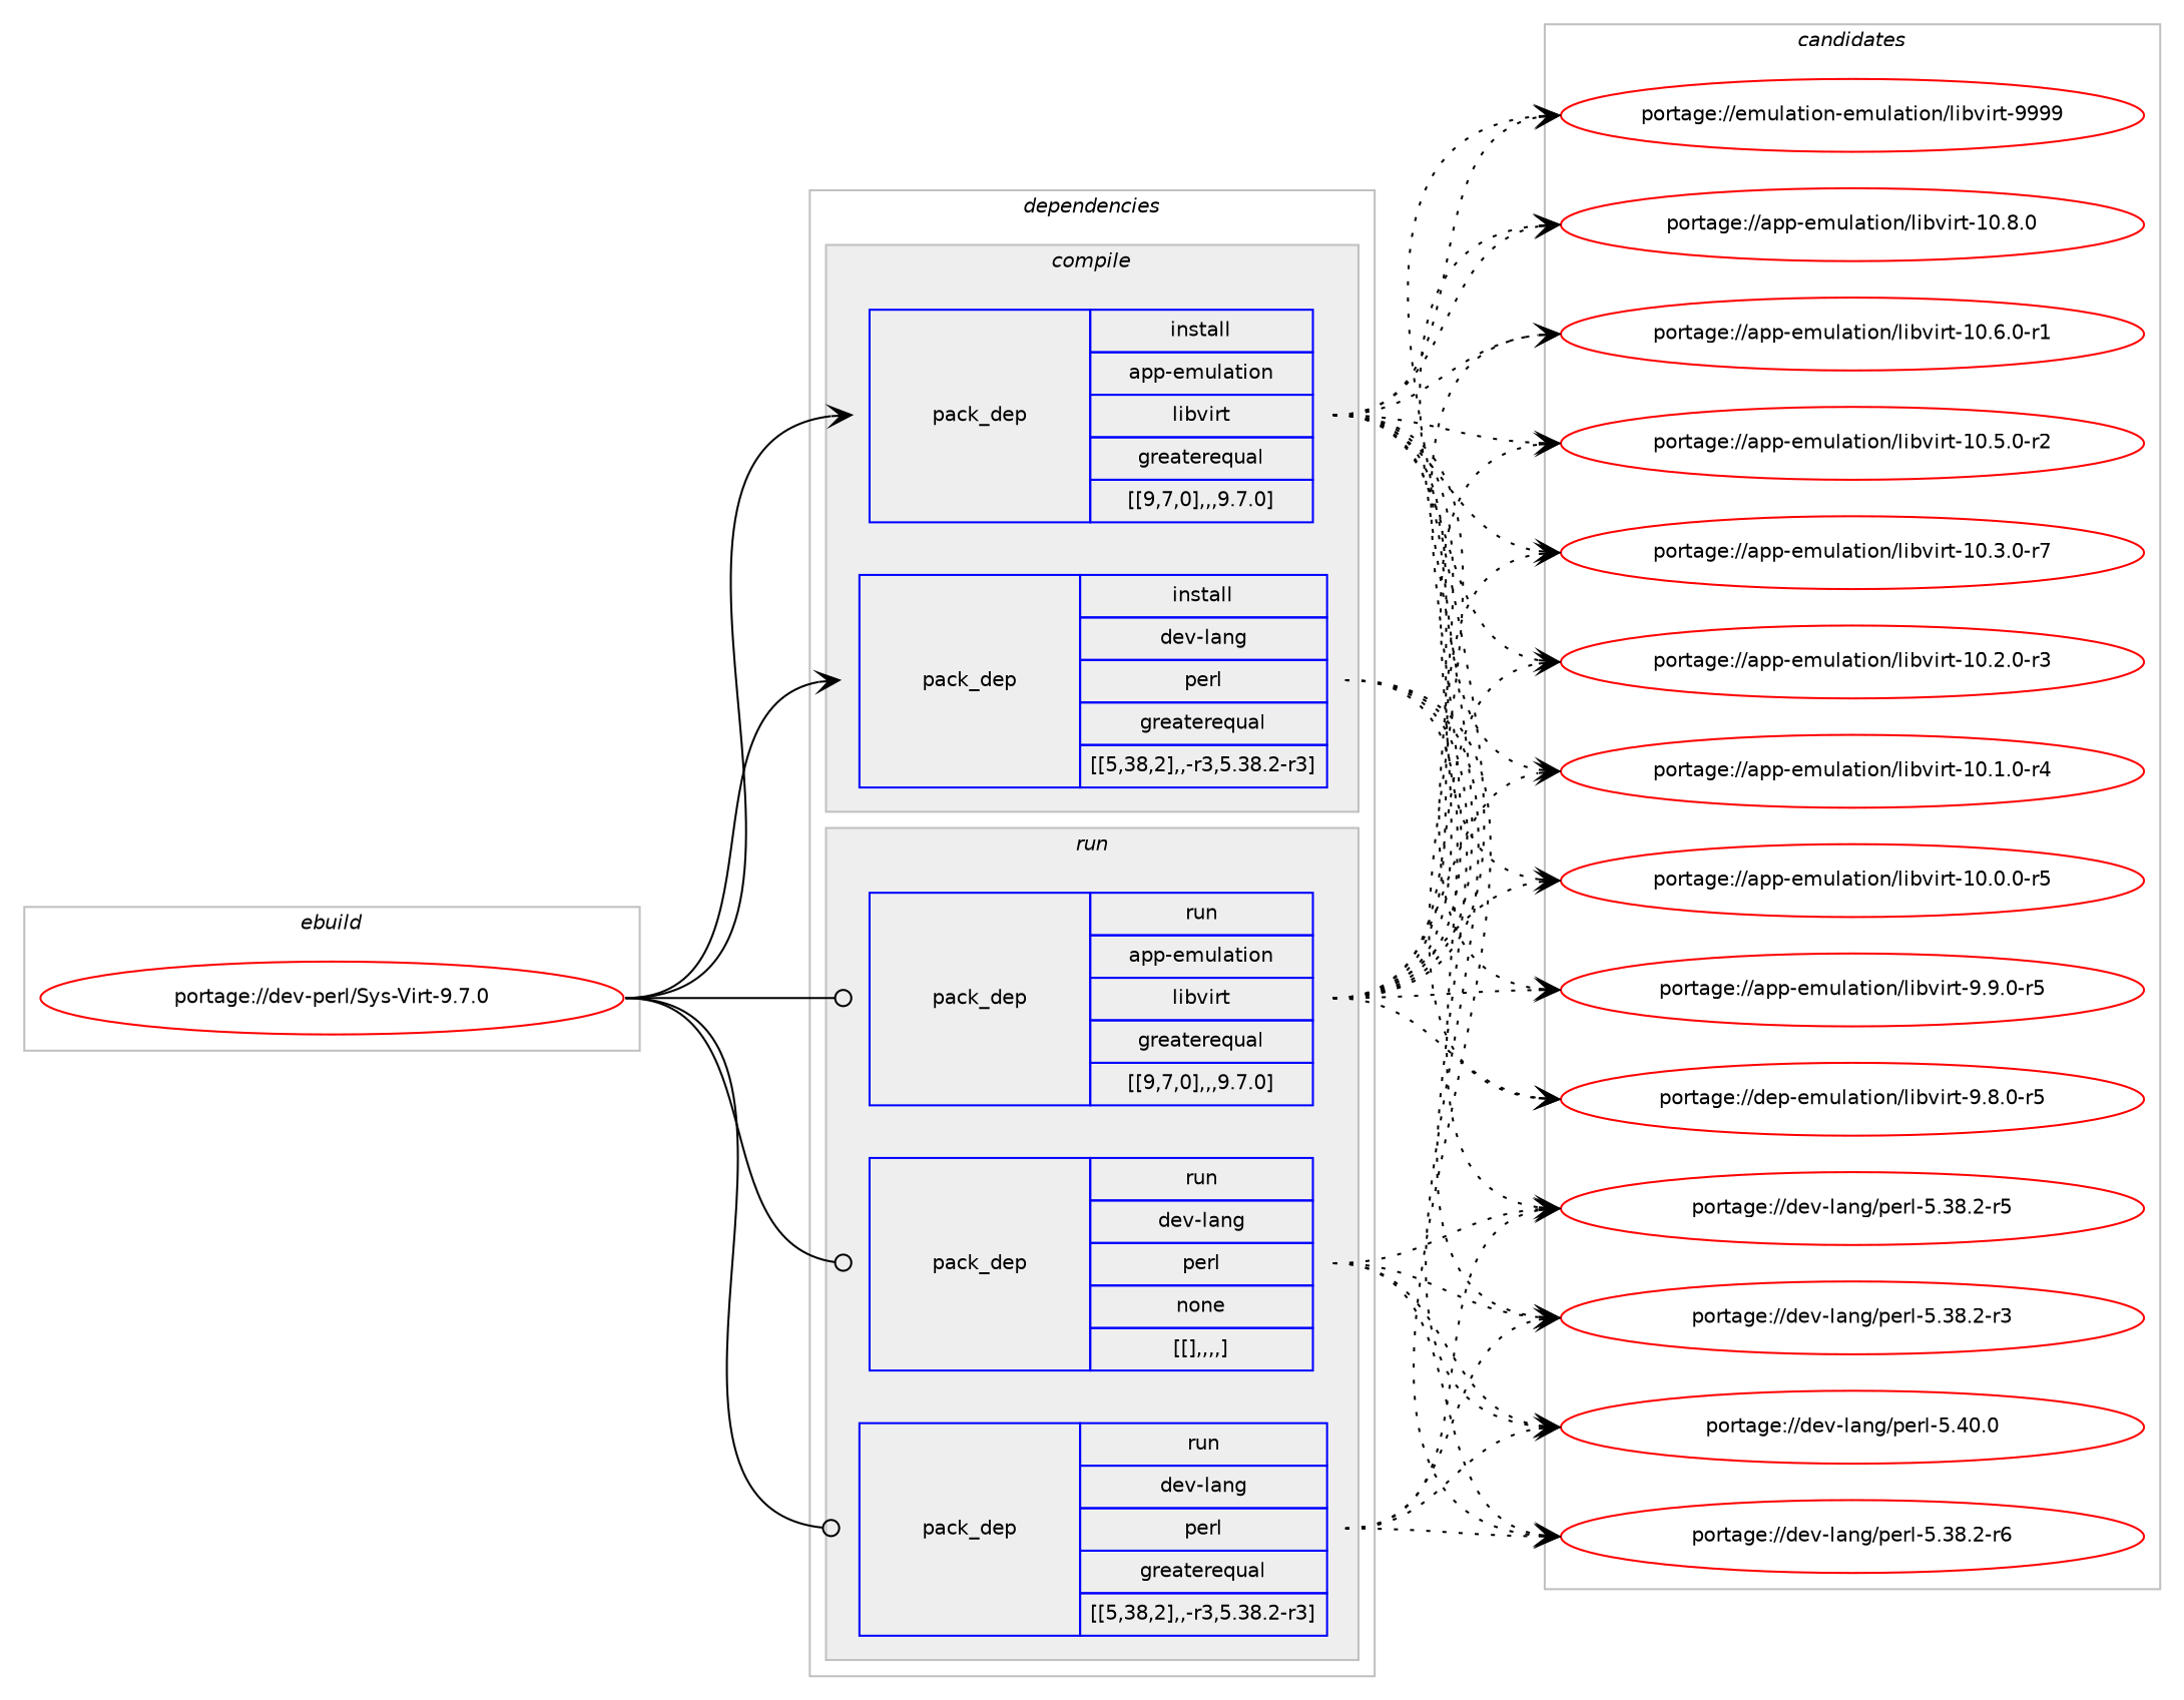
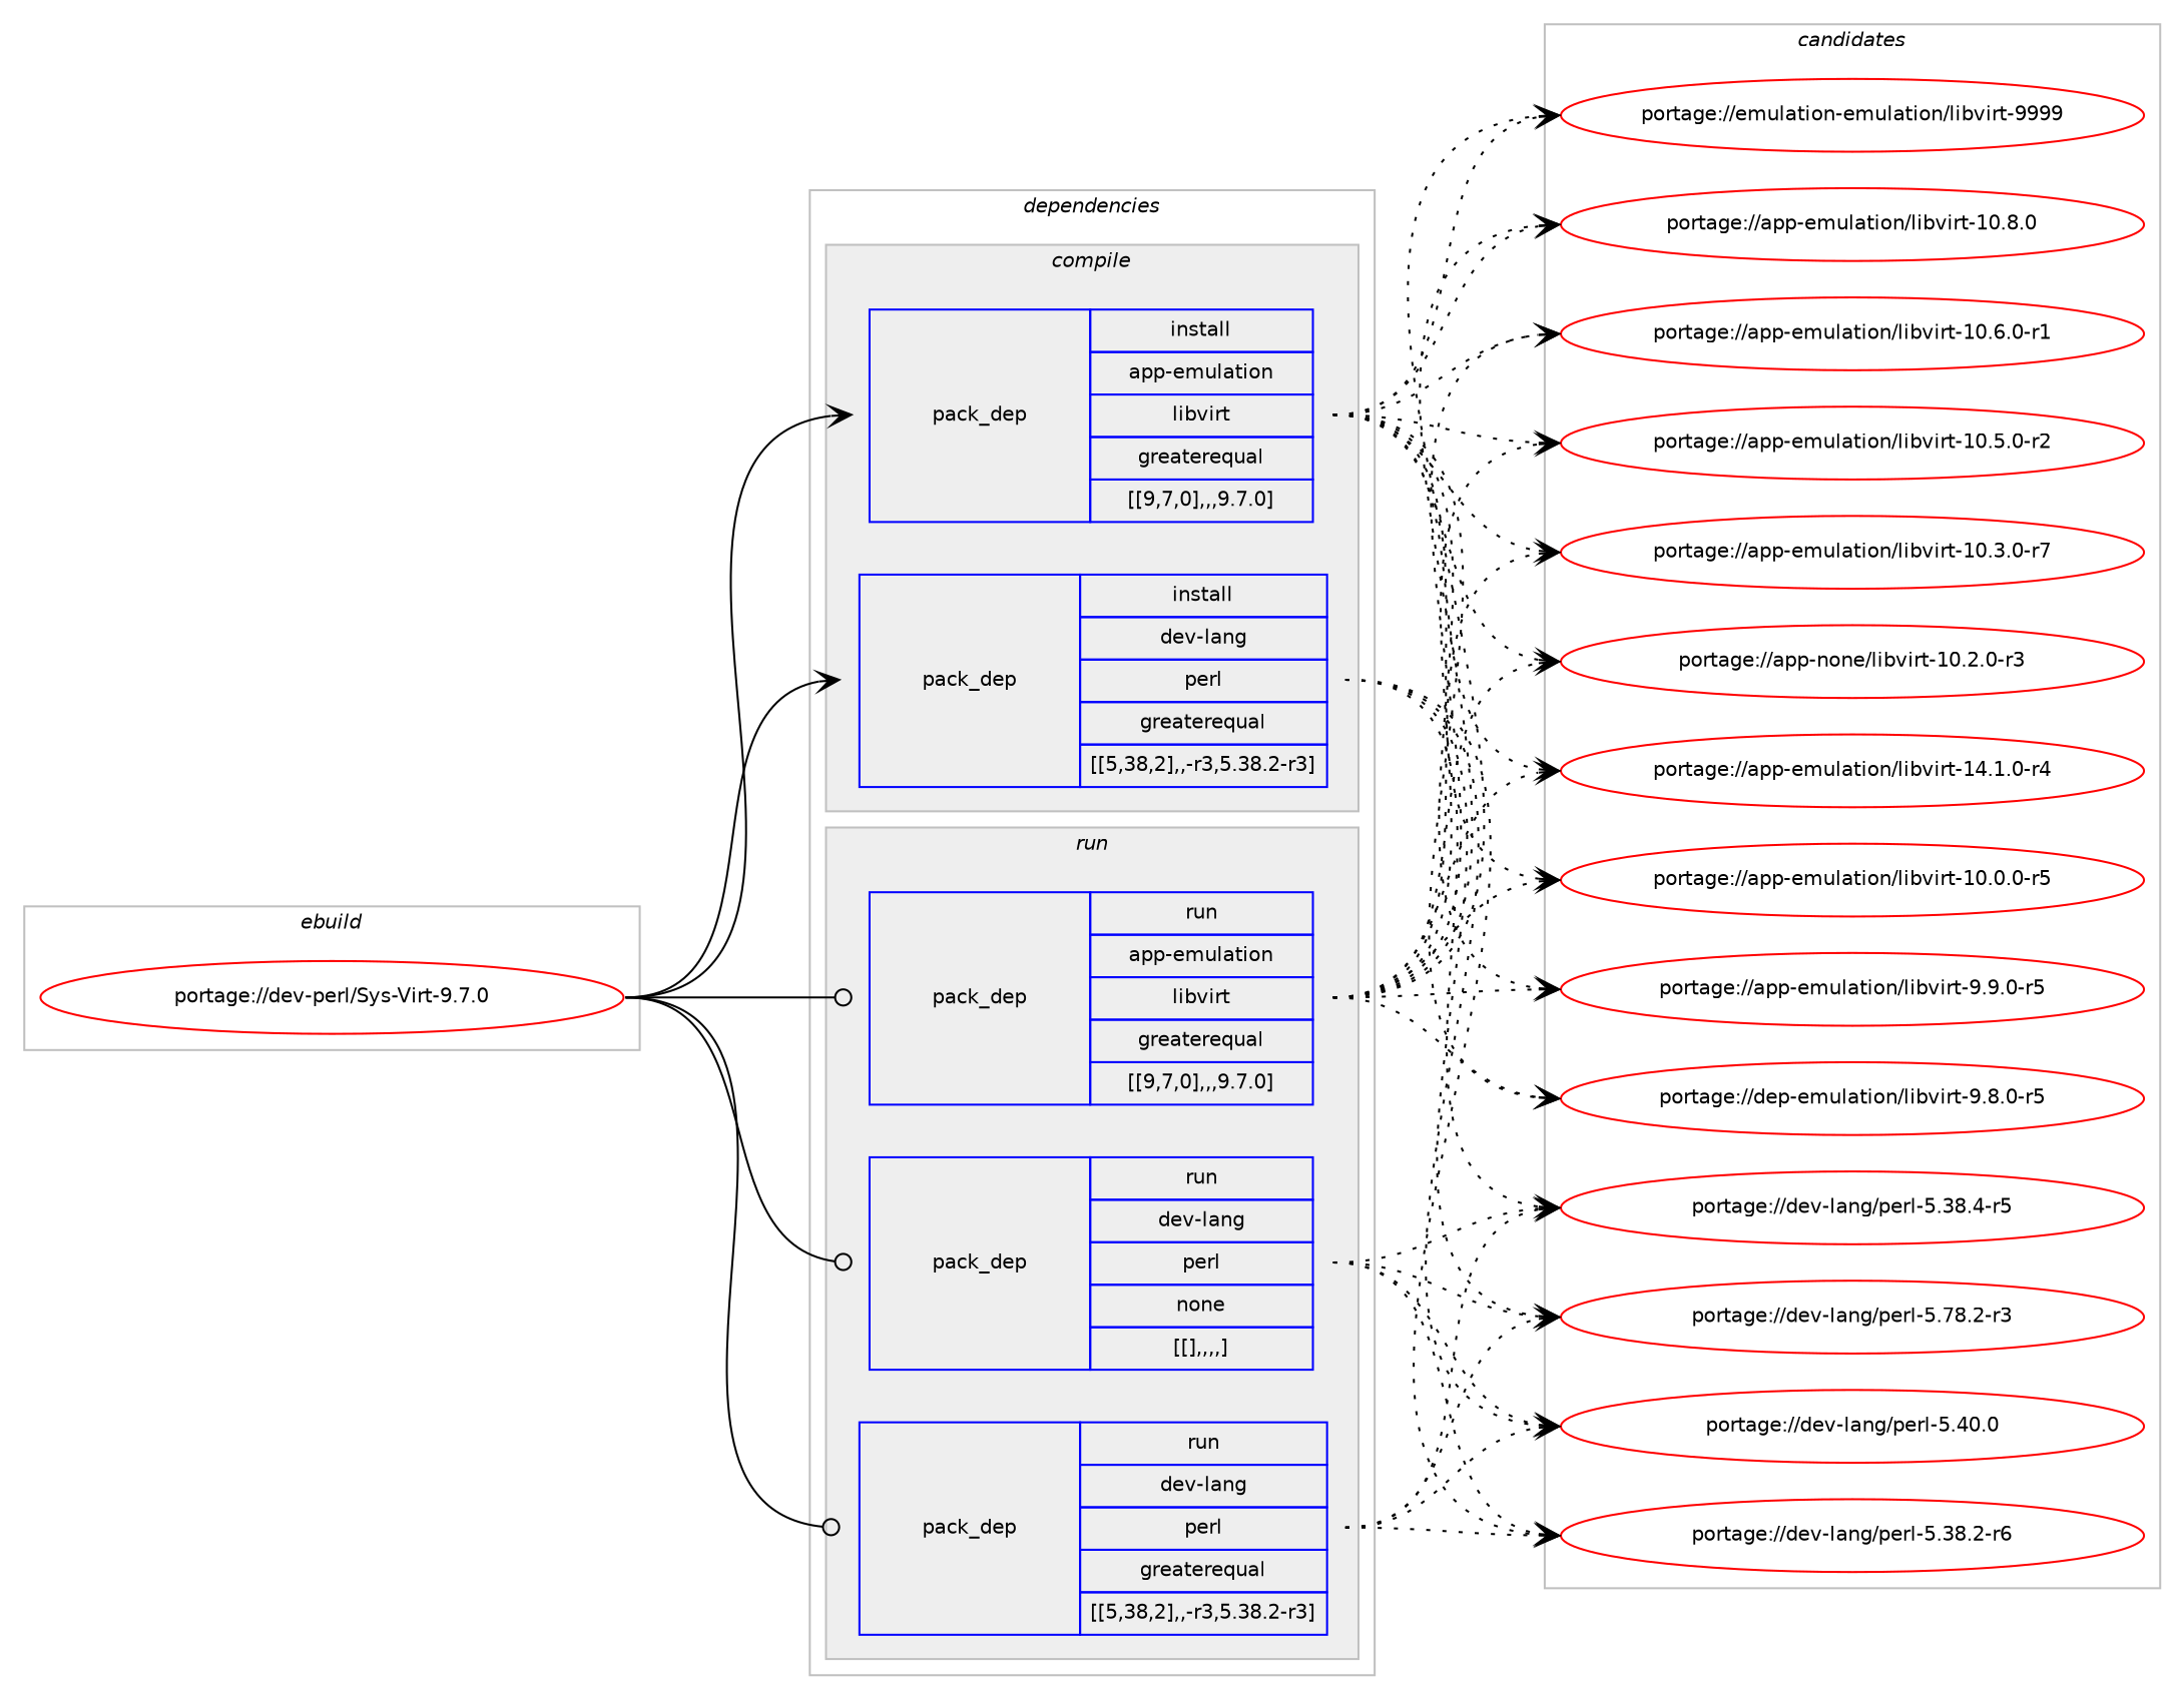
  digraph {
    compound=true
    concentrate=true
    fontname=Helvetica
    fontsize=10
    newrank=true
    rankdir=LR
    ranksep=1.5
    node [color=red fontname=Helvetica fontsize=10]
    edge [arrowhead=vee headport=w style=dotted tailport=e weight=100]
    n1 [label="portage://dev-perl/Sys-Virt-9.7.0" width=4]
    n2 [color=blue label=<<TABLE BORDER="0" CELLBORDER="1" CELLSPACING="0" CELLPADDING="4" WIDTH="220"><TR><TD ROWSPAN="6" CELLPADDING="30">pack_dep</TD></TR><TR><TD WIDTH="110">install</TD></TR><TR><TD>app-emulation</TD></TR><TR><TD>libvirt</TD></TR><TR><TD>greaterequal</TD></TR><TR><TD>[[9,7,0],,,9.7.0]</TD></TR></TABLE>> shape=none]
    n3 [color=blue label=<<TABLE BORDER="0" CELLBORDER="1" CELLSPACING="0" CELLPADDING="4" WIDTH="220"><TR><TD ROWSPAN="6" CELLPADDING="30">pack_dep</TD></TR><TR><TD WIDTH="110">install</TD></TR><TR><TD>dev-lang</TD></TR><TR><TD>perl</TD></TR><TR><TD>greaterequal</TD></TR><TR><TD>[[5,38,2],,-r3,5.38.2-r3]</TD></TR></TABLE>> shape=none]
    n4 [color=blue label=<<TABLE BORDER="0" CELLBORDER="1" CELLSPACING="0" CELLPADDING="4" WIDTH="220"><TR><TD ROWSPAN="6" CELLPADDING="30">pack_dep</TD></TR><TR><TD WIDTH="110">run</TD></TR><TR><TD>app-emulation</TD></TR><TR><TD>libvirt</TD></TR><TR><TD>greaterequal</TD></TR><TR><TD>[[9,7,0],,,9.7.0]</TD></TR></TABLE>> shape=none]
    n5 [color=blue label=<<TABLE BORDER="0" CELLBORDER="1" CELLSPACING="0" CELLPADDING="4" WIDTH="220"><TR><TD ROWSPAN="6" CELLPADDING="30">pack_dep</TD></TR><TR><TD WIDTH="110">run</TD></TR><TR><TD>dev-lang</TD></TR><TR><TD>perl</TD></TR><TR><TD>greaterequal</TD></TR><TR><TD>[[5,38,2],,-r3,5.38.2-r3]</TD></TR></TABLE>> shape=none]
    n6 [color=blue label=<<TABLE BORDER="0" CELLBORDER="1" CELLSPACING="0" CELLPADDING="4" WIDTH="220"><TR><TD ROWSPAN="6" CELLPADDING="30">pack_dep</TD></TR><TR><TD WIDTH="110">run</TD></TR><TR><TD>dev-lang</TD></TR><TR><TD>perl</TD></TR><TR><TD>none</TD></TR><TR><TD>[[],,,,]</TD></TR></TABLE>> shape=none]
    n7 [label="portage://emulation-emulation/libvirt-9999" width=4]
    n8 [label="portage://app-emulation/libvirt-10.8.0" width=4]
    n9 [label="portage://app-emulation/libvirt-10.6.0-r1" width=4]
    n10 [label="portage://app-emulation/libvirt-10.5.0-r2" width=4]
    n11 [label="portage://app-emulation/libvirt-10.3.0-r7" width=4]
-   n12 [label="portage://app-emulation/libvirt-10.2.0-r3" width=4]
-   n13 [label="portage://app-emulation/libvirt-10.1.0-r4" width=4]
+   n12 [label="portage://app-none/libvirt-10.2.0-r3" width=4]
+   n13 [label="portage://app-emulation/libvirt-14.1.0-r4" width=4]
    n14 [label="portage://app-emulation/libvirt-10.0.0-r5" width=4]
    n15 [label="portage://app-emulation/libvirt-9.9.0-r5" width=4]
    n16 [label="portage://dep-emulation/libvirt-9.8.0-r5" width=4]
    n17 [label="portage://dev-lang/perl-5.40.0" width=4]
    n18 [label="portage://dev-lang/perl-5.38.2-r6" width=4]
-   n19 [label="portage://dev-lang/perl-5.38.2-r5" width=4]
-   n20 [label="portage://dev-lang/perl-5.38.2-r3" width=4]
+   n19 [label="portage://dev-lang/perl-5.38.4-r5" width=4]
+   n20 [label="portage://dev-lang/perl-5.78.2-r3" width=4]
    subgraph cluster_1 {
      color=gray
      label=<<i>ebuild</i>>
      n1
    }
    subgraph cluster_2 {
      color=gray
      label=<<i>dependencies</i>>
      subgraph cluster_3 {
        color=gray
        fillcolor="#eeeeee"
        label=<<i>compile</i>>
        style=filled
        subgraph sub_4 {
          color=gray
          fillcolor="#eeeeee"
          label=<<i>compile</i>>
          style=filled
          n2
        }
        subgraph sub_5 {
          color=gray
          fillcolor="#eeeeee"
          label=<<i>compile</i>>
          style=filled
          n3
        }
      }
      subgraph cluster_6 {
        color=gray
        fillcolor="#eeeeee"
        label=<<i>compile and run</i>>
        style=filled
      }
      subgraph cluster_7 {
        color=gray
        fillcolor="#eeeeee"
        label=<<i>run</i>>
        style=filled
        subgraph sub_8 {
          color=gray
          fillcolor="#eeeeee"
          label=<<i>run</i>>
          style=filled
          n4
        }
        subgraph sub_9 {
          color=gray
          fillcolor="#eeeeee"
          label=<<i>run</i>>
          style=filled
          n5
        }
        subgraph sub_10 {
          color=gray
          fillcolor="#eeeeee"
          label=<<i>run</i>>
          style=filled
          n6
        }
      }
    }
    subgraph cluster_11 {
      color=gray
      label=<<i>candidates</i>>
      rank=same
      subgraph sub_12 {
        color=black
        label=<<i>candidates</i>>
        nodesep=1
        rank=same
        n7
        n8
        n9
        n10
        n11
        n12
        n13
        n14
        n15
        n16
      }
      subgraph sub_13 {
        color=black
        label=<<i>candidates</i>>
        nodesep=1
        rank=same
        n17
        n18
        n19
        n20
      }
      subgraph sub_14 {
        color=black
        label=<<i>candidates</i>>
        nodesep=1
        rank=same
        n7
        n8
        n9
        n10
        n11
        n12
        n13
        n14
        n15
        n16
      }
      subgraph sub_15 {
        color=black
        label=<<i>candidates</i>>
        nodesep=1
        rank=same
        n17
        n18
        n19
        n20
      }
      subgraph sub_16 {
        color=black
        label=<<i>candidates</i>>
        nodesep=1
        rank=same
        n17
        n18
        n19
        n20
      }
    }
    n1 -> n2 [style=solid weight=20]
    n1 -> n3 [style=solid weight=20]
    n1 -> n4 [arrowhead=odot style=solid weight=20]
    n1 -> n5 [arrowhead=odot style=solid weight=20]
    n1 -> n6 [arrowhead=odot style=solid weight=20]
    n2 -> n7
    n2 -> n8
    n2 -> n9
    n2 -> n10
    n2 -> n11
    n2 -> n12
    n2 -> n13
    n2 -> n14
    n2 -> n15
    n2 -> n16
    n3 -> n17
    n3 -> n18
    n3 -> n19
    n3 -> n20
    n4 -> n7
    n4 -> n8
    n4 -> n9
    n4 -> n10
    n4 -> n11
    n4 -> n12
    n4 -> n13
    n4 -> n14
    n4 -> n15
    n4 -> n16
    n5 -> n17
    n5 -> n18
    n5 -> n19
    n5 -> n20
    n6 -> n17
    n6 -> n18
    n6 -> n19
    n6 -> n20
  }
